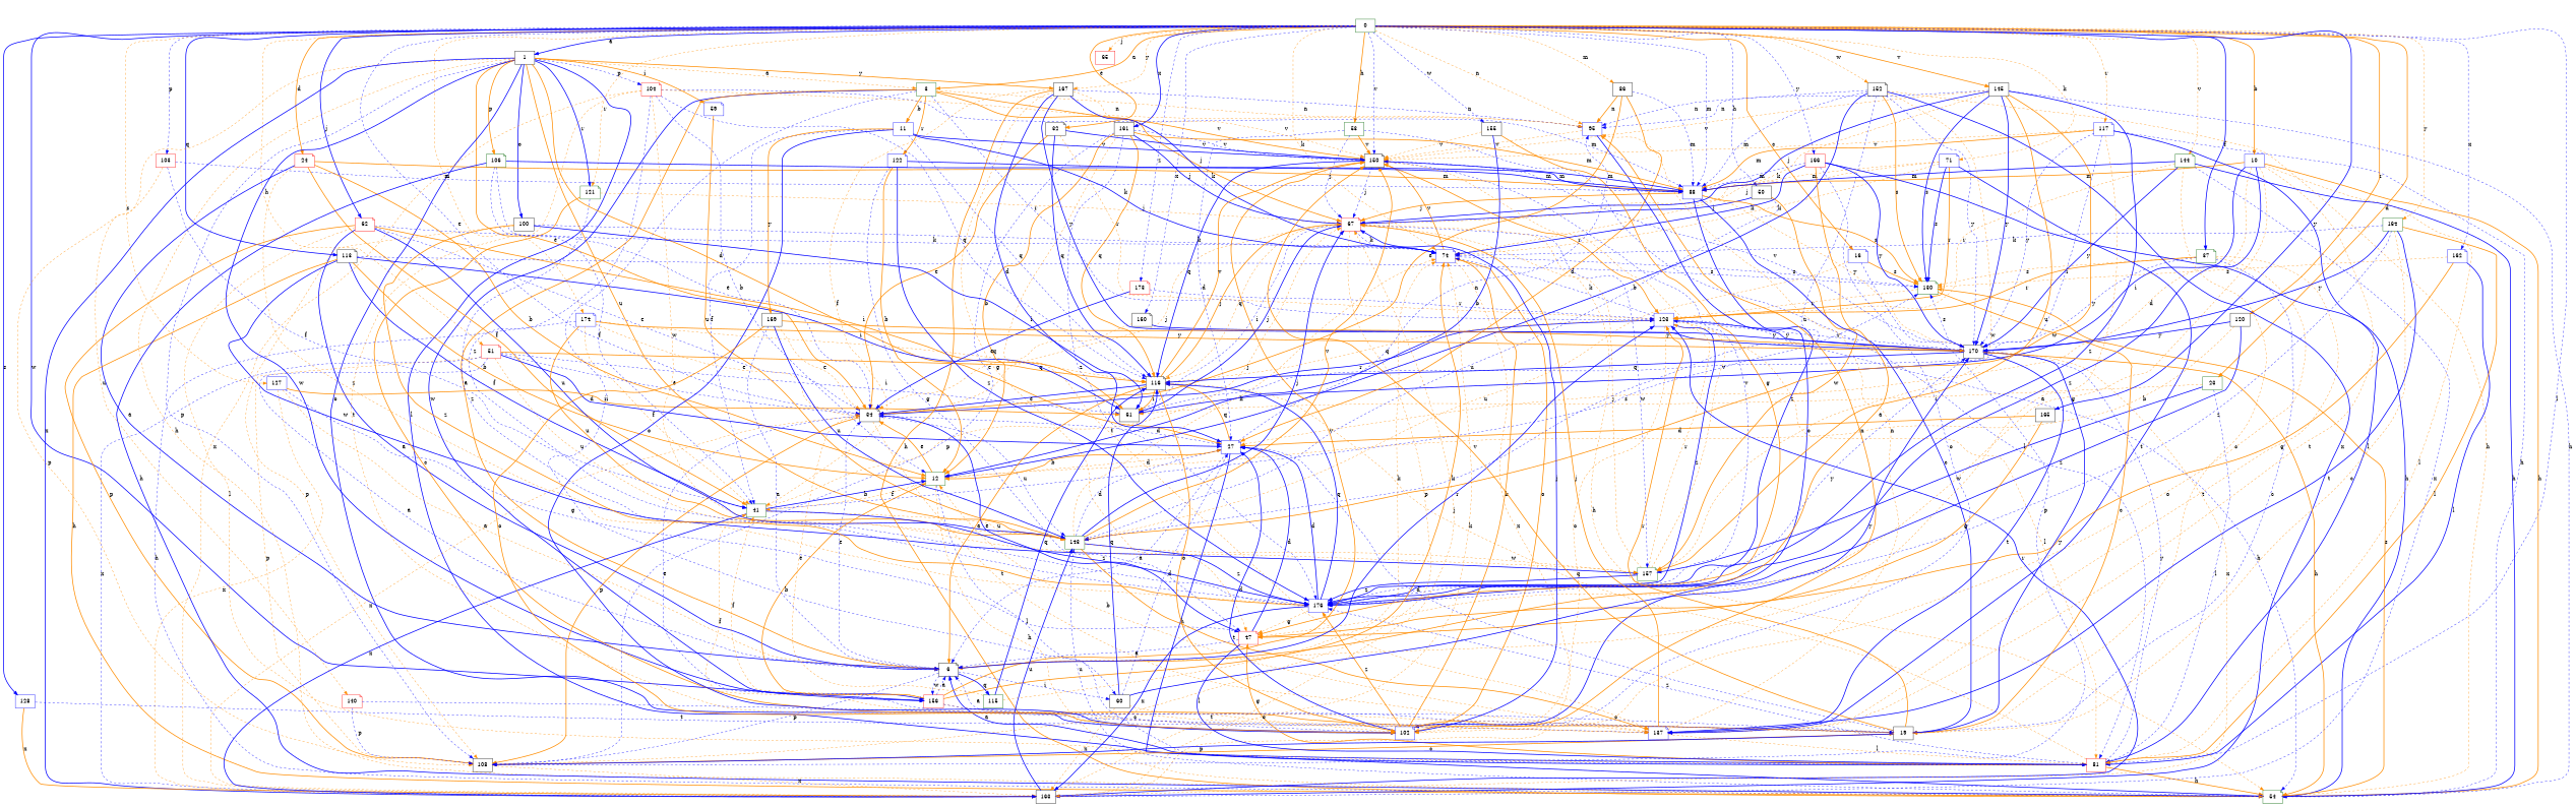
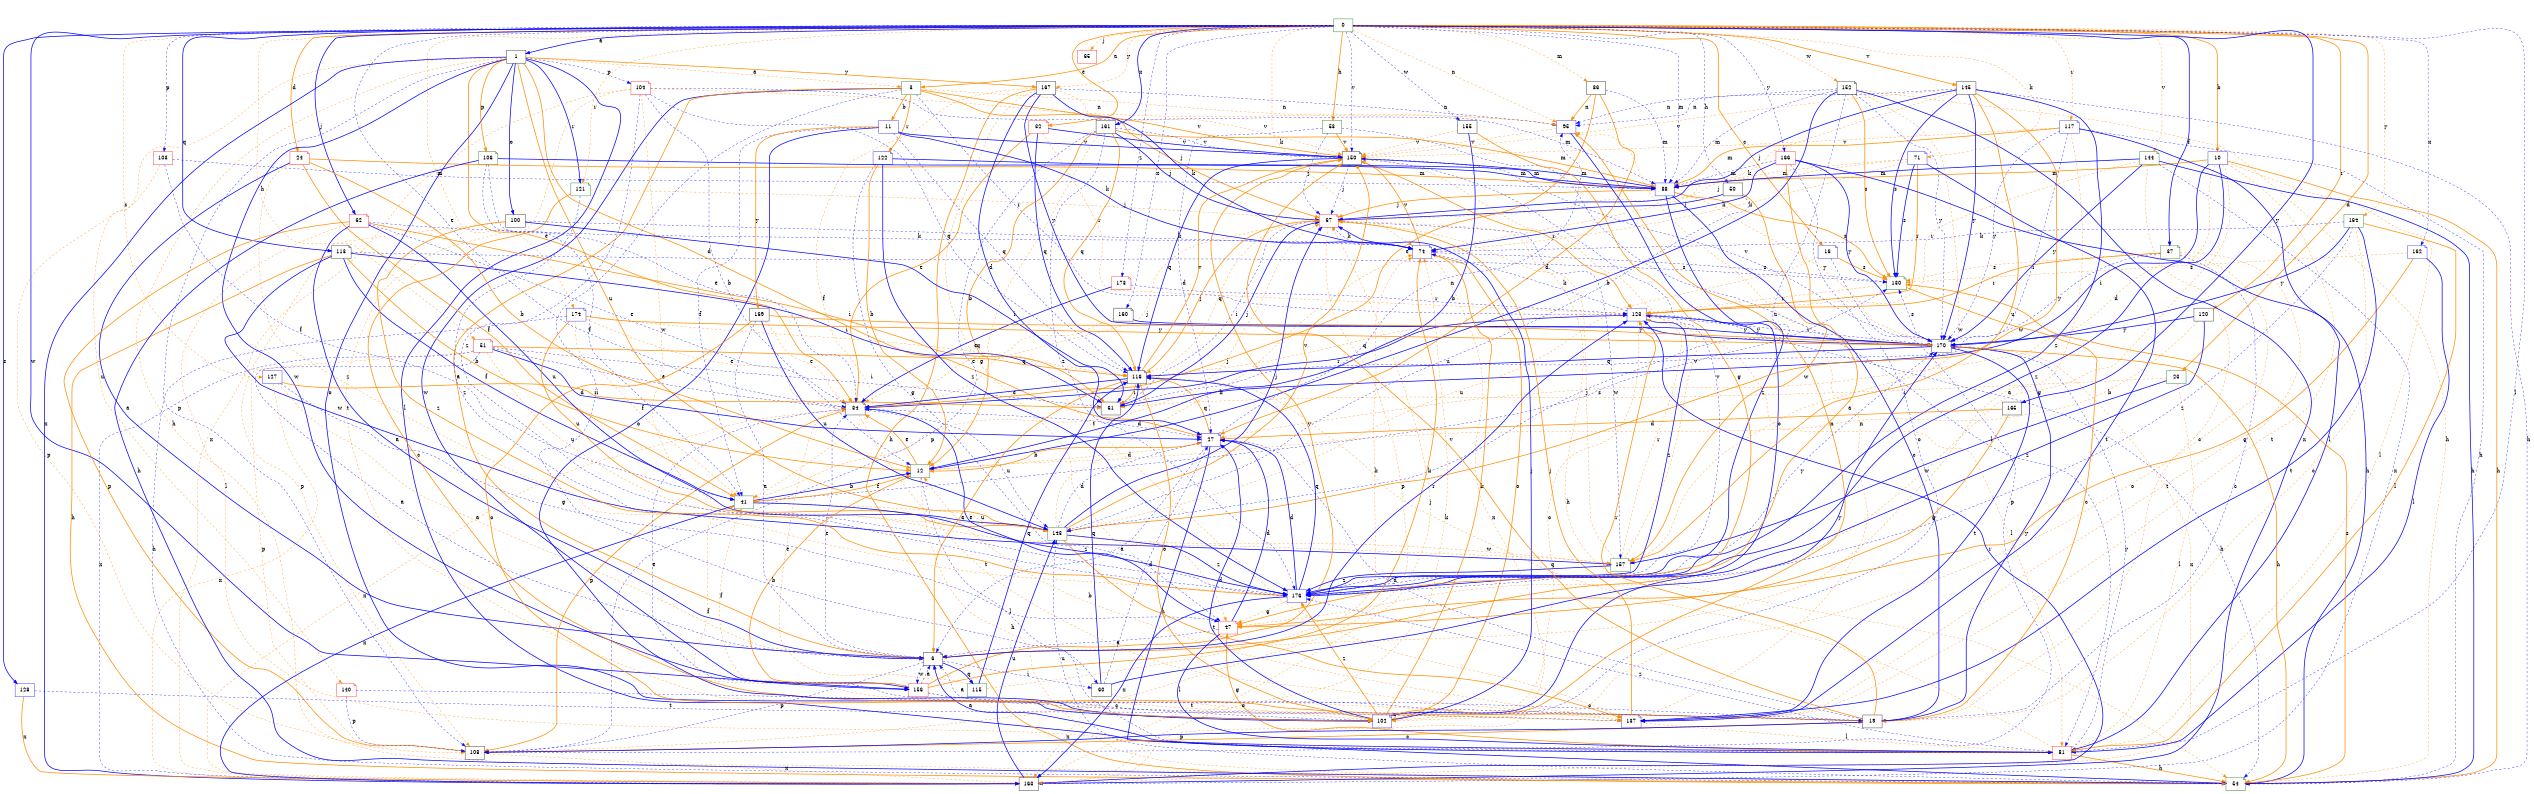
  strict digraph {
    node [color=black shape=box]
    edge [color=blue style=dashed]
    0 [color=darkgreen]
    1
    3 [color=darkgreen]
    10 [color=blue]
    16 [color=blue shape=note]
    23 [color=darkgreen]
    24 [color=red shape=note]
-   32 [shape=note]
+   32 [color=red shape=note]
    34 [shape=note]
    37 [color=darkgreen shape=note]
    50
    51 [color=red shape=note]
    53 [color=darkgreen]
    62 [color=red shape=note]
    65 [color=red]
    71 [color=blue shape=note]
    74 [color=blue shape=note]
    81 [color=red]
    86
    88 [color=blue]
    95 [color=blue]
    103 [color=red]
    113 [shape=note]
    117 [color=blue shape=note]
    120
    121 [color=darkgreen shape=note]
    127 [color=blue]
    128 [color=blue]
    144 [color=darkgreen shape=note]
    145
    150 [shape=note]
    152 [shape=note]
    155
    156 [color=red]
    160 [shape=note]
    161
    162 [color=blue shape=note]
    164 [color=darkgreen]
    165
    166 [color=red]
    167
    173 [color=red shape=note]
    174 [color=blue shape=note]
    27 [color=blue shape=note]
    54 [color=darkgreen shape=note]
-   59 [color=blue shape=note]
    100
    102 [color=blue shape=note]
    104 [color=red shape=note]
    106 [color=darkgreen shape=note]
    108
    140 [color=red shape=note]
    143 [color=darkgreen]
    163
    6 [shape=note]
    11 [color=blue]
    60
    67 [color=red shape=note]
    122 [color=blue shape=note]
    123 [color=blue]
    47 [color=red shape=note]
    61
    137 [color=blue shape=note]
    176 [color=blue]
    130 [color=darkgreen shape=note]
    157 [color=darkgreen shape=note]
    41 [color=darkgreen]
    12 [color=darkgreen]
    116 [shape=note]
    19
    170 [shape=note]
    115 [color=darkgreen]
    169
    0 -> 1 [label=a style=bold]
    0 -> 3 [color=darkorange label=a style=bold]
    0 -> 10 [color=darkorange label=b style=bold]
    0 -> 16 [color=darkorange label=c style=bold]
    0 -> 23 [color=darkorange label=d style=bold]
    0 -> 24 [color=darkorange label=d style=bold]
    0 -> 32 [color=darkorange label=e style=bold]
    0 -> 34 [label=e]
    0 -> 37 [label=f style=bold]
    0 -> 50 [label=h]
    0 -> 51 [color=darkorange label=h]
    0 -> 53 [color=darkorange label=h style=bold]
    0 -> 62 [label=j style=bold]
    0 -> 65 [color=darkorange label=j]
    0 -> 71 [color=darkorange label=k]
    0 -> 74 [color=darkorange label=k]
    0 -> 81 [label=l]
    0 -> 86 [color=darkorange label=m]
    0 -> 88 [label=m]
    0 -> 95 [color=darkorange label=n]
    0 -> 103 [label=p]
    0 -> 113 [label=q style=bold]
    0 -> 117 [color=darkorange label=r]
    0 -> 120 [color=darkorange label=r style=bold]
    0 -> 121 [color=darkorange label=r]
    0 -> 127 [color=darkorange label=s]
    0 -> 128 [label=s style=bold]
    0 -> 144 [color=darkorange label=v]
    0 -> 145 [color=darkorange label=v style=bold]
    0 -> 150 [label=v]
    0 -> 152 [color=darkorange label=w]
    0 -> 155 [label=w]
    0 -> 156 [label=w style=bold]
    0 -> 160 [label=x]
    0 -> 161 [label=x style=bold]
    0 -> 162 [label=x]
    0 -> 164 [color=darkorange label=y]
    0 -> 165 [label=y style=bold]
    0 -> 166 [label=y]
    0 -> 167 [color=darkorange label=y]
    0 -> 173 [label=z]
    0 -> 174 [color=darkorange label=z]
    1 -> 3 [color=darkorange label=a]
    1 -> 34 [color=darkorange label=e style=bold]
    1 -> 81 [label=l style=bold]
    1 -> 121 [label=r style=bold]
    1 -> 156 [label=w style=bold]
    1 -> 167 [color=darkorange label=y style=bold]
    1 -> 27 [color=darkorange label=d style=bold]
    1 -> 54 [color=darkorange label=h]
-   1 -> 59 [color=darkorange label=i style=bold]
    1 -> 100 [label=o style=bold]
    1 -> 102 [label=o style=bold]
    1 -> 104 [label=p]
    1 -> 106 [color=darkorange label=p style=bold]
    1 -> 108 [label=p]
    1 -> 140 [color=darkorange label=u]
    1 -> 143 [color=darkorange label=u style=bold]
    1 -> 163 [label=x style=bold]
    3 -> 95 [color=darkorange label=n]
    3 -> 150 [color=darkorange label=v style=bold]
    3 -> 156 [label=w style=bold]
    3 -> 6 [color=darkorange label=a style=bold]
    3 -> 11 [color=darkorange label=b style=bold]
    3 -> 60 [label=i]
    3 -> 67 [color=darkorange label=j style=bold]
    3 -> 122 [color=darkorange label=r style=bold]
    3 -> 123 [label=r]
    10 -> 81 [color=darkorange label=l]
    10 -> 88 [color=darkorange label=m style=bold]
    10 -> 27 [color=darkorange label=d]
    10 -> 54 [color=darkorange label=h style=bold]
    10 -> 47 [color=darkorange label=g]
    10 -> 61 [label=i style=bold]
    10 -> 137 [color=darkorange label=t]
    10 -> 176 [label=z style=bold]
    16 -> 108 [label=p]
    16 -> 143 [color=darkorange label=u]
    16 -> 130 [color=darkorange label=s style=bold]
-   23 -> 81 [label=l]
+   23 -> 81 [color=darkorange label=l]
    23 -> 61 [color=darkorange label=i]
    23 -> 157 [label=w style=bold]
    24 -> 88 [color=darkorange label=m style=bold]
    24 -> 6 [label=a style=bold]
    24 -> 176 [color=darkorange label=z]
    24 -> 41 [color=darkorange label=f style=bold]
    24 -> 12 [color=darkorange label=b style=bold]
    32 -> 34 [color=darkorange label=e style=bold]
    32 -> 150 [label=v style=bold]
    32 -> 123 [color=darkorange label=r]
    32 -> 116 [label=q style=bold]
    34 -> 27 [label=d]
    34 -> 108 [color=darkorange label=p style=bold]
    34 -> 143 [label=u]
    34 -> 163 [color=darkorange label=x]
    34 -> 67 [color=darkorange label=j]
    34 -> 123 [label=r style=bold]
    34 -> 137 [color=darkorange label=t]
    37 -> 102 [color=darkorange label=o]
    37 -> 123 [color=darkorange label=r style=bold]
    37 -> 137 [color=darkorange label=t]
    37 -> 130 [color=darkorange label=s]
    37 -> 19 [label=c]
    37 -> 170 [label=y]
    50 -> 143 [label=u]
    50 -> 67 [label=j style=bold]
    50 -> 157 [color=darkorange label=w style=bold]
    51 -> 34 [label=e]
    51 -> 27 [label=d style=bold]
    51 -> 108 [color=darkorange label=p]
    51 -> 143 [color=darkorange label=u]
    51 -> 163 [label=x]
    51 -> 6 [label=a]
    51 -> 61 [label=i]
    51 -> 116 [color=darkorange label=q style=bold]
    53 -> 81 [label=l]
    53 -> 150 [color=darkorange label=v style=bold]
    53 -> 27 [label=d]
    53 -> 67 [label=j]
    62 -> 34 [label=e]
    62 -> 74 [label=k]
    62 -> 81 [color=darkorange label=l]
    62 -> 108 [color=darkorange label=p style=bold]
    62 -> 143 [label=u style=bold]
    62 -> 6 [label=a style=bold]
    62 -> 61 [color=darkorange label=i style=bold]
    71 -> 74 [color=darkorange label=k]
    71 -> 88 [color=darkorange label=m]
    71 -> 67 [color=darkorange label=j]
    71 -> 123 [color=darkorange label=r style=bold]
    71 -> 137 [label=t style=bold]
    71 -> 130 [label=s style=bold]
    74 -> 150 [color=darkorange label=v style=bold]
    74 -> 102 [color=darkorange label=o style=bold]
    74 -> 163 [color=darkorange label=x]
    74 -> 130 [label=s]
    81 -> 54 [color=darkorange label=h style=bold]
    81 -> 6 [label=a style=bold]
    81 -> 47 [color=darkorange label=g style=bold]
    81 -> 176 [label=z]
    81 -> 116 [color=darkorange label=q]
    81 -> 170 [label=y]
    86 -> 34 [color=darkorange label=e style=bold]
    86 -> 88 [label=m]
    86 -> 95 [color=darkorange label=n style=bold]
    86 -> 27 [color=darkorange label=d style=bold]
    88 -> 67 [color=darkorange label=j style=bold]
    88 -> 176 [label=z style=bold]
    88 -> 130 [color=darkorange label=s style=bold]
    88 -> 19 [label=c style=bold]
    88 -> 170 [color=darkorange label=y]
    95 -> 150 [color=darkorange label=v]
    95 -> 102 [label=o style=bold]
    103 -> 88 [label=m]
    103 -> 108 [color=darkorange label=p]
    103 -> 41 [label=f]
    113 -> 54 [color=darkorange label=h style=bold]
    113 -> 61 [label=i style=bold]
    113 -> 130 [label=s]
    113 -> 157 [label=w style=bold]
    113 -> 41 [label=f style=bold]
    113 -> 12 [color=darkorange label=b style=bold]
    117 -> 81 [label=l style=bold]
    117 -> 88 [color=darkorange label=m style=bold]
    117 -> 150 [color=darkorange label=v]
    117 -> 54 [label=h]
    117 -> 6 [color=darkorange label=a]
    117 -> 61 [label=i]
    117 -> 170 [label=y]
    120 -> 176 [label=z style=bold]
    120 -> 12 [color=darkorange label=b]
    120 -> 170 [label=y style=bold]
    121 -> 67 [color=darkorange label=j]
    121 -> 176 [label=z]
    121 -> 19 [color=darkorange label=c style=bold]
    127 -> 163 [color=darkorange label=x]
    127 -> 6 [color=darkorange label=a]
    127 -> 47 [label=g]
    127 -> 61 [color=darkorange label=i style=bold]
    128 -> 163 [color=darkorange label=x style=bold]
    128 -> 137 [label=t]
    144 -> 88 [label=m style=bold]
    144 -> 54 [label=h style=bold]
    144 -> 163 [label=x]
    144 -> 123 [color=darkorange label=r]
    144 -> 19 [color=darkorange label=c]
    144 -> 170 [label=y style=bold]
    145 -> 74 [color=darkorange label=k]
    145 -> 95 [label=n]
    145 -> 150 [color=darkorange label=v]
    145 -> 54 [label=h]
    145 -> 143 [color=darkorange label=u style=bold]
    145 -> 67 [label=j style=bold]
    145 -> 176 [label=z style=bold]
    145 -> 130 [label=s style=bold]
    145 -> 157 [color=darkorange label=w style=bold]
    145 -> 170 [label=y style=bold]
    150 -> 88 [label=m style=bold]
    150 -> 67 [label=j]
    150 -> 123 [color=darkorange label=r style=bold]
    150 -> 116 [label=q style=bold]
    152 -> 88 [label=m]
    152 -> 95 [label=n]
    152 -> 54 [color=darkorange label=h]
    152 -> 143 [label=u]
    152 -> 163 [label=x style=bold]
    152 -> 130 [color=darkorange label=s style=bold]
    152 -> 157 [color=darkorange label=w]
    152 -> 12 [label=b style=bold]
    152 -> 170 [label=y]
    155 -> 150 [color=darkorange label=v]
    155 -> 47 [color=darkorange label=g style=bold]
    155 -> 12 [label=b style=bold]
    156 -> 74 [color=darkorange label=k style=bold]
    156 -> 150 [color=darkorange label=v style=bold]
    156 -> 6 [label=a]
    156 -> 137 [color=darkorange label=t]
    156 -> 41 [color=darkorange label=f]
    156 -> 12 [color=darkorange label=b style=bold]
    156 -> 19 [label=c]
    160 -> 34 [color=darkorange label=e]
    160 -> 170 [label=y style=bold]
    161 -> 88 [color=darkorange label=m style=bold]
    161 -> 150 [label=v]
    161 -> 108 [label=p]
    161 -> 67 [label=j style=bold]
    161 -> 137 [color=darkorange label=t]
    161 -> 176 [label=z]
    161 -> 12 [color=darkorange label=b style=bold]
    161 -> 116 [color=darkorange label=q style=bold]
    162 -> 81 [label=l style=bold]
    162 -> 47 [color=darkorange label=g style=bold]
    162 -> 130 [color=darkorange label=s]
    164 -> 74 [label=k]
    164 -> 81 [color=darkorange label=l style=bold]
    164 -> 137 [label=t style=bold]
    164 -> 176 [label=z]
    164 -> 19 [color=darkorange label=c]
    164 -> 170 [label=y style=bold]
    165 -> 27 [color=darkorange label=d style=bold]
    165 -> 47 [color=darkorange label=g style=bold]
    166 -> 74 [label=k style=bold]
    166 -> 88 [label=m]
    166 -> 54 [label=h style=bold]
    166 -> 102 [label=o]
    166 -> 6 [color=darkorange label=a style=bold]
    166 -> 170 [label=y style=bold]
    167 -> 74 [label=k style=bold]
    167 -> 95 [label=n]
    167 -> 150 [color=darkorange label=v]
    167 -> 27 [label=d style=bold]
    167 -> 54 [color=darkorange label=h style=bold]
    167 -> 47 [color=darkorange label=g]
    167 -> 41 [color=darkorange label=f]
    167 -> 170 [label=y style=bold]
    173 -> 34 [label=e style=bold]
    173 -> 123 [label=r]
    174 -> 34 [color=darkorange label=e]
    174 -> 54 [label=h]
    174 -> 143 [color=darkorange label=u style=bold]
    174 -> 41 [color=darkorange label=f]
    174 -> 116 [color=darkorange label=q]
    174 -> 170 [color=darkorange label=y style=bold]
    27 -> 95 [label=n]
    27 -> 54 [label=h style=bold]
    27 -> 6 [label=a]
    27 -> 12 [color=darkorange label=b style=bold]
    27 -> 116 [color=darkorange label=q style=bold]
    54 -> 143 [label=u]
    54 -> 130 [color=darkorange label=s style=bold]
-   59 -> 143 [color=darkorange label=u style=bold]
    100 -> 74 [label=k]
    100 -> 108 [color=darkorange label=p]
    100 -> 61 [label=i style=bold]
    100 -> 176 [color=darkorange label=z style=bold]
    102 -> 74 [color=darkorange label=k style=bold]
    102 -> 95 [color=darkorange label=n style=bold]
    102 -> 27 [label=d style=bold]
    102 -> 6 [label=a]
    102 -> 67 [label=j style=bold]
    102 -> 176 [color=darkorange label=z style=bold]
    104 -> 88 [label=m]
    104 -> 95 [color=darkorange label=n]
    104 -> 163 [color=darkorange label=x]
    104 -> 137 [color=darkorange label=t]
    104 -> 176 [label=z]
    104 -> 157 [color=darkorange label=w]
    104 -> 12 [label=b]
    104 -> 116 [label=q]
    106 -> 34 [label=e]
    106 -> 88 [label=m style=bold]
    106 -> 54 [label=h style=bold]
    106 -> 41 [label=f]
    108 -> 163 [color=darkorange label=x]
    108 -> 19 [color=darkorange label=c style=bold]
    140 -> 108 [label=p]
    140 -> 19 [label=c]
    143 -> 74 [color=darkorange label=k]
    143 -> 150 [color=darkorange label=v style=bold]
    143 -> 27 [label=d]
    143 -> 67 [label=j style=bold]
    143 -> 137 [color=darkorange label=t style=bold]
    143 -> 176 [label=z style=bold]
    143 -> 157 [color=darkorange label=w]
    163 -> 74 [color=darkorange label=k]
    163 -> 143 [label=u style=bold]
    163 -> 67 [color=darkorange label=j]
    163 -> 123 [label=r style=bold]
    6 -> 34 [label=e]
    6 -> 156 [label=w]
    6 -> 108 [label=p]
    6 -> 60 [label=i]
    6 -> 123 [label=r style=bold]
    6 -> 115 [label=q style=bold]
    11 -> 74 [label=k style=bold]
    11 -> 150 [label=v style=bold]
    11 -> 102 [label=o style=bold]
    11 -> 41 [label=f]
    11 -> 116 [label=q]
    11 -> 169 [color=darkorange label=y style=bold]
    60 -> 27 [label=d]
    60 -> 102 [color=darkorange label=o]
    60 -> 163 [color=darkorange label=x]
    60 -> 116 [label=q style=bold]
    60 -> 170 [label=y style=bold]
    67 -> 74 [label=k]
    67 -> 54 [color=darkorange label=h]
    67 -> 108 [color=darkorange label=p]
    67 -> 61 [label=i]
    67 -> 157 [label=w]
    67 -> 116 [color=darkorange label=q]
    122 -> 88 [label=m style=bold]
    122 -> 47 [label=g]
    122 -> 176 [label=z style=bold]
    122 -> 12 [color=darkorange label=b style=bold]
    123 -> 74 [label=k]
    123 -> 81 [color=darkorange label=l]
    123 -> 54 [label=h]
    123 -> 102 [color=darkorange label=o]
    123 -> 176 [label=z style=bold]
    123 -> 116 [color=darkorange label=q]
    123 -> 170 [label=y style=bold]
    47 -> 34 [label=e style=bold]
    47 -> 81 [label=l style=bold]
    47 -> 27 [label=d style=bold]
    47 -> 6 [label=a]
    61 -> 67 [label=j style=bold]
    137 -> 81 [color=darkorange label=l]
    137 -> 95 [color=darkorange label=n]
    137 -> 67 [color=darkorange label=j style=bold]
    137 -> 12 [color=darkorange label=b]
    176 -> 150 [label=v]
    176 -> 27 [label=d style=bold]
    176 -> 163 [label=x style=bold]
    176 -> 47 [color=darkorange label=g]
    176 -> 116 [label=q style=bold]
    176 -> 170 [label=y]
    130 -> 123 [color=darkorange label=r]
    130 -> 19 [color=darkorange label=c style=bold]
    157 -> 150 [color=darkorange label=v]
    157 -> 67 [color=darkorange label=j]
    157 -> 123 [color=darkorange label=r]
    157 -> 176 [label=z style=bold]
    41 -> 143 [color=darkorange label=u]
    41 -> 163 [label=x style=bold]
    41 -> 67 [color=darkorange label=j]
    41 -> 176 [label=z style=bold]
    41 -> 130 [label=s]
    41 -> 12 [label=b style=bold]
    12 -> 34 [color=darkorange label=e style=bold]
    12 -> 81 [label=l]
    12 -> 27 [color=darkorange label=d]
    12 -> 54 [color=darkorange label=h]
-   12 -> 41 [color=darkorange label=f]
+   12 -> 41 [color=darkorange label=f style=bold]
    116 -> 34 [label=e style=bold]
    116 -> 150 [color=darkorange label=v style=bold]
    116 -> 102 [color=darkorange label=o style=bold]
    116 -> 6 [color=darkorange label=a style=bold]
    116 -> 67 [color=darkorange label=j style=bold]
    116 -> 61 [color=darkorange label=i style=bold]
    19 -> 34 [label=e]
    19 -> 150 [color=darkorange label=v style=bold]
    19 -> 27 [label=d]
    19 -> 108 [label=p style=bold]
    19 -> 123 [color=darkorange label=r style=bold]
    19 -> 41 [color=darkorange label=f]
    19 -> 170 [label=y style=bold]
    170 -> 150 [label=v]
    170 -> 54 [color=darkorange label=h style=bold]
    170 -> 163 [color=darkorange label=x]
    170 -> 123 [label=r]
    170 -> 137 [label=t style=bold]
    170 -> 130 [label=s]
    170 -> 116 [label=q style=bold]
    115 -> 34 [color=darkorange label=e]
    115 -> 74 [color=darkorange label=k]
    115 -> 116 [label=q style=bold]
    169 -> 34 [color=darkorange label=e]
    169 -> 102 [color=darkorange label=o style=bold]
    169 -> 143 [label=u style=bold]
    169 -> 6 [label=a]
    169 -> 170 [color=darkorange label=y style=bold]
  }
